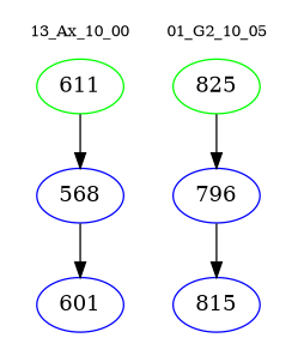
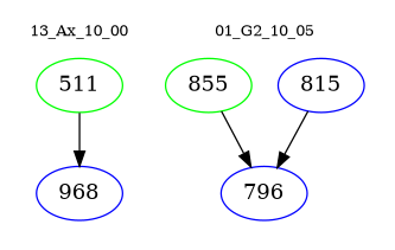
  digraph {
    node [color=blue]
    edge [color=black]
-   n1 [label=568]
-   n2 [label=601]
-   n3 [color=green label=611]
+   n1 [label=968]
+   n3 [color=green label=511]
    n4 [label=796]
    n5 [label=815]
-   n6 [color=green label=825]
+   n6 [color=green label=855]
    subgraph cluster_1 {
      color=white
      fontsize=10
      label="13_Ax_10_00"
      n1
-     n2
      n3
    }
    subgraph cluster_2 {
      color=white
      fontsize=10
      label="01_G2_10_05"
      n4
      n5
      n6
    }
-   n1 -> n2
    n3 -> n1
-   n4 -> n5
+   n5 -> n4
    n6 -> n4
  }
